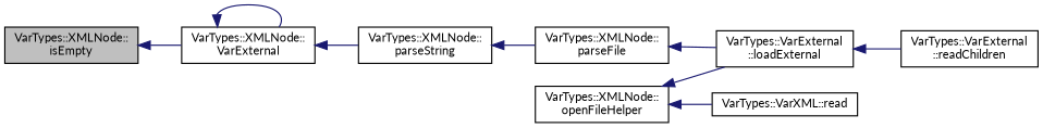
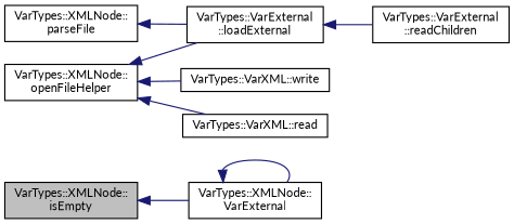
  digraph {
    fontname=Lato
    rankdir=LR
    node [color=black fillcolor=white fontname=Lato fontsize=10 shape=record style=filled]
    edge [color=midnightblue dir=back fontname=Lato fontsize=10 labelfontname=Helvetica labelfontsize=10 style=solid]
    n1 [fillcolor=grey75 fontcolor=black height=0.2 label="VarTypes::XMLNode::\lisEmpty" width=0.4]
    n2 [height=0.2 label="VarTypes::XMLNode::\lVarExternal" width=0.4]
-   n3 [height=0.2 label="VarTypes::XMLNode::\lparseString" width=0.4]
    n4 [height=0.2 label="VarTypes::XMLNode::\lparseFile" width=0.4]
    n5 [height=0.2 label="VarTypes::VarExternal\l::loadExternal" width=0.4]
    n6 [height=0.2 label="VarTypes::XMLNode::\lopenFileHelper" width=0.4]
+   n7 [height=0.2 label="VarTypes::VarXML::write" width=0.4]
    n8 [height=0.2 label="VarTypes::VarXML::read" width=0.4]
    n9 [height=0.2 label="VarTypes::VarExternal\l::readChildren" width=0.4]
    n1 -> n2
    n2 -> n2
-   n2 -> n3
-   n3 -> n4
    n4 -> n5
    n5 -> n9
    n6 -> n5
+   n6 -> n7
    n6 -> n8
  }
